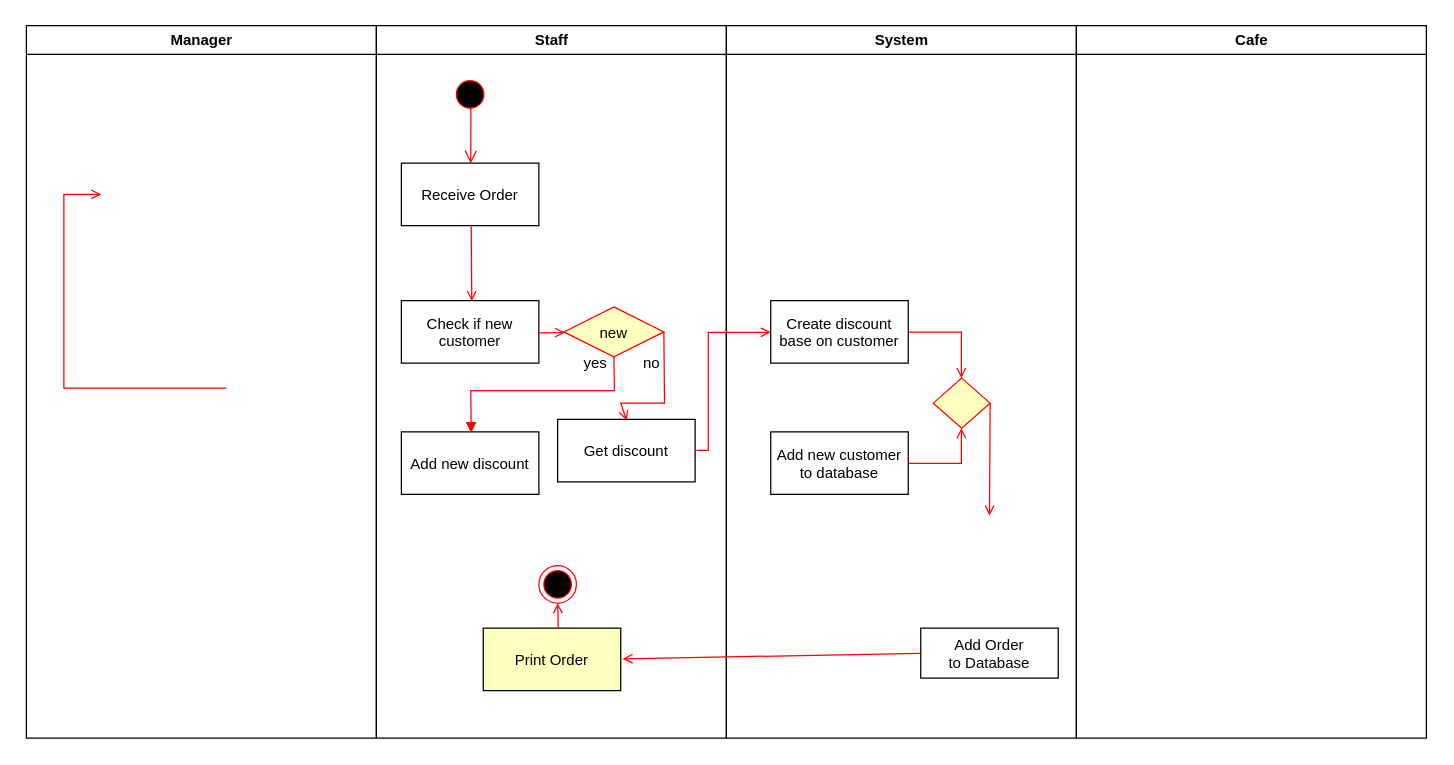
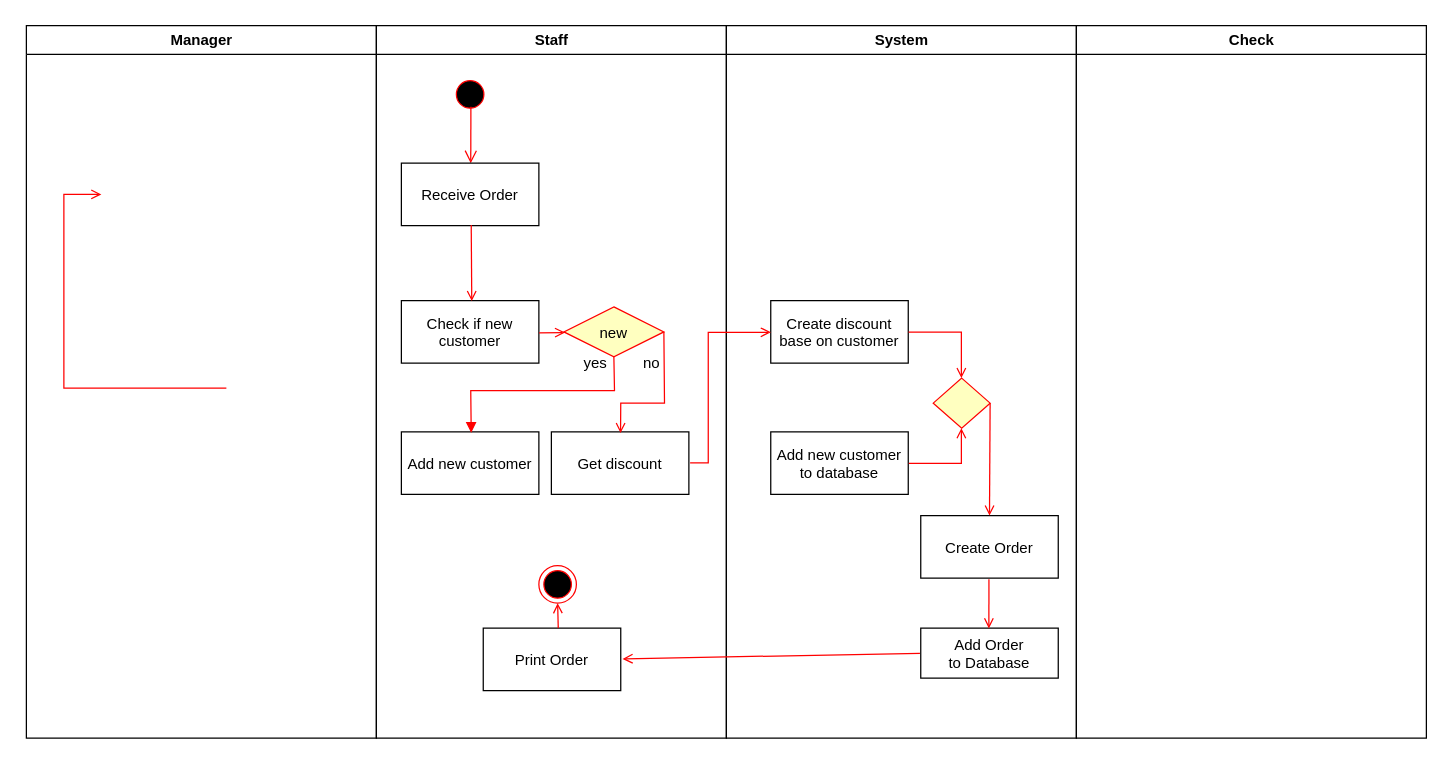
  <mxCell id="0" />
  <mxCell id="1" parent="0" />
  <mxCell id="2" value="Manager" style="swimlane;whiteSpace=wrap" parent="1" vertex="1"><mxGeometry x="20.5" y="20" width="280" height="570" as="geometry" /></mxCell>
  <mxCell id="3" value="" style="edgeStyle=elbowEdgeStyle;elbow=horizontal;strokeColor=#FF0000;endArrow=open;endFill=1;rounded=0" parent="2" edge="1"><mxGeometry width="100" height="100" relative="1" as="geometry"><mxPoint x="160" y="290" as="sourcePoint" /><mxPoint x="60" y="135" as="targetPoint" /><Array as="points"><mxPoint x="30" y="250" /></Array></mxGeometry></mxCell>
  <mxCell id="4" value="Staff" style="swimlane;whiteSpace=wrap" parent="1" vertex="1"><mxGeometry x="300.5" y="20" width="280" height="570" as="geometry" /></mxCell>
  <mxCell id="5" value="" style="ellipse;shape=startState;fillColor=#000000;strokeColor=#ff0000;" parent="4" vertex="1"><mxGeometry x="60" y="40" width="30" height="30" as="geometry" /></mxCell>
  <mxCell id="6" value="" style="edgeStyle=elbowEdgeStyle;elbow=horizontal;verticalAlign=bottom;endArrow=open;endSize=8;strokeColor=#FF0000;endFill=1;rounded=0;exitX=0.521;exitY=0.831;exitDx=0;exitDy=0;exitPerimeter=0;entryX=0.501;entryY=0.003;entryDx=0;entryDy=0;entryPerimeter=0;" parent="4" source="5" target="7" edge="1"><mxGeometry x="40" y="20" as="geometry"><mxPoint x="35.5" y="82" as="targetPoint" /></mxGeometry></mxCell>
  <mxCell id="7" value="Receive Order" style="" parent="4" vertex="1"><mxGeometry x="20" y="110" width="110" height="50" as="geometry" /></mxCell>
  <mxCell id="8" value="Check if new&#10;customer" style="" parent="4" vertex="1"><mxGeometry x="20" y="220" width="110" height="50" as="geometry" /></mxCell>
  <mxCell id="9" value="" style="endArrow=open;strokeColor=#FF0000;endFill=1;rounded=0;exitX=0.508;exitY=0.989;exitDx=0;exitDy=0;exitPerimeter=0;entryX=0.512;entryY=0.008;entryDx=0;entryDy=0;entryPerimeter=0;" parent="4" source="7" target="8" edge="1"><mxGeometry relative="1" as="geometry"><mxPoint x="75.5" y="162" as="sourcePoint" /><mxPoint x="95.5" y="212" as="targetPoint" /></mxGeometry></mxCell>
- <mxCell id="10" value="Add new discount" style="" parent="4" vertex="1"><mxGeometry x="20" y="325" width="110" height="50" as="geometry" /></mxCell>
+ <mxCell id="10" value="Add new customer" style="" parent="4" vertex="1"><mxGeometry x="20" y="325" width="110" height="50" as="geometry" /></mxCell>
  <mxCell id="11" value="new" style="rhombus;fillColor=#ffffc0;strokeColor=#ff0000;" parent="4" vertex="1"><mxGeometry x="150" y="225" width="80" height="40" as="geometry" /></mxCell>
  <mxCell id="12" value="" style="endArrow=open;strokeColor=#FF0000;endFill=1;rounded=0;exitX=1.002;exitY=0.515;exitDx=0;exitDy=0;exitPerimeter=0;" parent="4" source="8" target="11" edge="1"><mxGeometry relative="1" as="geometry" /></mxCell>
- <mxCell id="13" value="Get discount" style="" parent="4" vertex="1"><mxGeometry x="145" y="315" width="110" height="50" as="geometry" /></mxCell>
+ <mxCell id="13" value="Get discount" style="" parent="4" vertex="1"><mxGeometry x="140" y="325" width="110" height="50" as="geometry" /></mxCell>
  <mxCell id="14" value="" style="endArrow=block;strokeColor=#FF0000;endFill=1;rounded=0;exitX=0.5;exitY=1;exitDx=0;exitDy=0;entryX=0.508;entryY=0.015;entryDx=0;entryDy=0;entryPerimeter=0;" edge="1" parent="4" source="11" target="10"><mxGeometry relative="1" as="geometry"><mxPoint x="140" y="255" as="sourcePoint" /><mxPoint x="75.5" y="322" as="targetPoint" /><Array as="points"><mxPoint x="190.5" y="292" /><mxPoint x="75.5" y="292" /></Array></mxGeometry></mxCell>
  <mxCell id="15" value="yes" style="text;html=1;strokeColor=none;fillColor=none;align=center;verticalAlign=middle;whiteSpace=wrap;rounded=0;" vertex="1" parent="4"><mxGeometry x="145" y="255" width="60" height="30" as="geometry" /></mxCell>
  <mxCell id="16" value="" style="endArrow=open;strokeColor=#FF0000;endFill=1;rounded=0;exitX=1;exitY=0.5;exitDx=0;exitDy=0;entryX=0.503;entryY=0.02;entryDx=0;entryDy=0;entryPerimeter=0;" edge="1" parent="4" source="11" target="13"><mxGeometry relative="1" as="geometry"><mxPoint x="200" y="275" as="sourcePoint" /><mxPoint x="195.5" y="322" as="targetPoint" /><Array as="points"><mxPoint x="230.5" y="302" /><mxPoint x="195.5" y="302" /></Array></mxGeometry></mxCell>
  <mxCell id="17" value="no" style="text;html=1;strokeColor=none;fillColor=none;align=center;verticalAlign=middle;whiteSpace=wrap;rounded=0;" vertex="1" parent="4"><mxGeometry x="190" y="255" width="60" height="30" as="geometry" /></mxCell>
- <mxCell id="18" value="Print Order" style="fillColor=#ffffc0;" vertex="1" parent="4"><mxGeometry x="85.5" y="482" width="110" height="50" as="geometry" /></mxCell>
+ <mxCell id="18" value="Print Order" style="" vertex="1" parent="4"><mxGeometry x="85.5" y="482" width="110" height="50" as="geometry" /></mxCell>
  <mxCell id="19" value="" style="ellipse;shape=endState;fillColor=#000000;strokeColor=#ff0000" parent="4" vertex="1"><mxGeometry x="130" y="432" width="30" height="30" as="geometry" /></mxCell>
  <mxCell id="20" value="" style="endArrow=open;strokeColor=#FF0000;endFill=1;rounded=0;" edge="1" parent="4" target="19"><mxGeometry relative="1" as="geometry"><mxPoint x="145.5" y="482" as="sourcePoint" /><mxPoint x="206.93" y="516.6" as="targetPoint" /></mxGeometry></mxCell>
  <mxCell id="21" value="System" style="swimlane;whiteSpace=wrap" parent="1" vertex="1"><mxGeometry x="580.5" y="20" width="280" height="570" as="geometry" /></mxCell>
  <mxCell id="22" value="Create discount&#10;base on customer" style="" parent="21" vertex="1"><mxGeometry x="35.5" y="220" width="110" height="50" as="geometry" /></mxCell>
  <mxCell id="23" value="Add new customer&#10;to database" style="" vertex="1" parent="21"><mxGeometry x="35.5" y="325" width="110" height="50" as="geometry" /></mxCell>
  <mxCell id="24" value="" style="rhombus;fillColor=#ffffc0;strokeColor=#ff0000;" vertex="1" parent="21"><mxGeometry x="165.5" y="282" width="45.5" height="40" as="geometry" /></mxCell>
  <mxCell id="25" value="" style="edgeStyle=elbowEdgeStyle;elbow=horizontal;strokeColor=#FF0000;endArrow=open;endFill=1;rounded=0;exitX=1.002;exitY=0.502;exitDx=0;exitDy=0;entryX=0.5;entryY=0;entryDx=0;entryDy=0;exitPerimeter=0;" edge="1" parent="21" source="22" target="24"><mxGeometry width="100" height="100" relative="1" as="geometry"><mxPoint x="-20" y="360" as="sourcePoint" /><mxPoint x="45.5" y="255" as="targetPoint" /><Array as="points"><mxPoint x="188" y="262" /></Array></mxGeometry></mxCell>
  <mxCell id="26" value="" style="edgeStyle=elbowEdgeStyle;elbow=horizontal;strokeColor=#FF0000;endArrow=open;endFill=1;rounded=0;exitX=1.004;exitY=0.502;exitDx=0;exitDy=0;entryX=0.5;entryY=1;entryDx=0;entryDy=0;exitPerimeter=0;" edge="1" parent="21" source="23" target="24"><mxGeometry width="100" height="100" relative="1" as="geometry"><mxPoint x="155.5" y="255" as="sourcePoint" /><mxPoint x="198.25" y="292" as="targetPoint" /><Array as="points"><mxPoint x="188" y="342" /></Array></mxGeometry></mxCell>
+ <mxCell id="27" value="Create Order" style="" vertex="1" parent="21"><mxGeometry x="155.5" y="392" width="110" height="50" as="geometry" /></mxCell>
  <mxCell id="28" value="Add Order&#10;to Database" style="" vertex="1" parent="21"><mxGeometry x="155.5" y="482" width="110" height="40" as="geometry" /></mxCell>
  <mxCell id="29" value="" style="edgeStyle=elbowEdgeStyle;elbow=horizontal;strokeColor=#FF0000;endArrow=open;endFill=1;rounded=0;exitX=1;exitY=0.5;exitDx=0;exitDy=0;" edge="1" parent="21" source="24"><mxGeometry width="100" height="100" relative="1" as="geometry"><mxPoint x="155.5" y="360" as="sourcePoint" /><mxPoint x="210.5" y="392" as="targetPoint" /><Array as="points" /></mxGeometry></mxCell>
- <mxCell id="31" value="Cafe" style="swimlane;whiteSpace=wrap" vertex="1" parent="1"><mxGeometry x="860.5" y="20" width="280" height="570" as="geometry" /></mxCell>
+ <mxCell id="30" value="" style="edgeStyle=elbowEdgeStyle;elbow=horizontal;strokeColor=#FF0000;endArrow=open;endFill=1;rounded=0;exitX=0.496;exitY=1.019;exitDx=0;exitDy=0;exitPerimeter=0;entryX=0.496;entryY=0.006;entryDx=0;entryDy=0;entryPerimeter=0;" edge="1" parent="21" source="27" target="28"><mxGeometry width="100" height="100" relative="1" as="geometry"><mxPoint x="221" y="312" as="sourcePoint" /><mxPoint x="220.5" y="402" as="targetPoint" /><Array as="points"><mxPoint x="210" y="462" /></Array></mxGeometry></mxCell>
+ <mxCell id="31" value="Check" style="swimlane;whiteSpace=wrap" vertex="1" parent="1"><mxGeometry x="860.5" y="20" width="280" height="570" as="geometry" /></mxCell>
  <mxCell id="32" value="" style="edgeStyle=elbowEdgeStyle;elbow=horizontal;strokeColor=#FF0000;endArrow=open;endFill=1;rounded=0;exitX=1.009;exitY=0.497;exitDx=0;exitDy=0;exitPerimeter=0;entryX=0.001;entryY=0.507;entryDx=0;entryDy=0;entryPerimeter=0;" parent="1" source="13" target="22" edge="1"><mxGeometry width="100" height="100" relative="1" as="geometry"><mxPoint x="360.5" y="500" as="sourcePoint" /><mxPoint x="545.5" y="437.5" as="targetPoint" /><Array as="points"><mxPoint x="566" y="312" /></Array></mxGeometry></mxCell>
  <mxCell id="33" value="" style="endArrow=open;strokeColor=#FF0000;endFill=1;rounded=0;exitX=-0.006;exitY=0.504;exitDx=0;exitDy=0;exitPerimeter=0;entryX=1.013;entryY=0.492;entryDx=0;entryDy=0;entryPerimeter=0;" parent="1" source="28" target="18" edge="1"><mxGeometry relative="1" as="geometry"><mxPoint x="366" y="542" as="sourcePoint" /></mxGeometry></mxCell>
